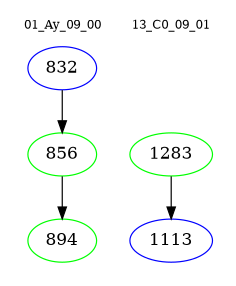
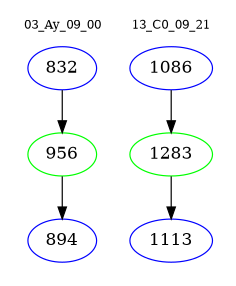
  digraph {
    node [color=blue]
    edge [color=black]
    n1 [label=832]
-   n2 [color=green label=856]
-   n3 [color=green label=894]
+   n2 [color=green label=956]
+   n3 [label=894]
+   n4 [label=1086]
    n5 [color=green label=1283]
    n6 [label=1113]
    subgraph cluster_1 {
      color=white
      fontsize=10
-     label="01_Ay_09_00"
+     label="03_Ay_09_00"
      n1
      n2
      n3
    }
    subgraph cluster_2 {
      color=white
      fontsize=10
-     label="13_C0_09_01"
+     label="13_C0_09_21"
+     n4
      n5
      n6
    }
    n1 -> n2
    n2 -> n3
+   n4 -> n5
    n5 -> n6
  }
